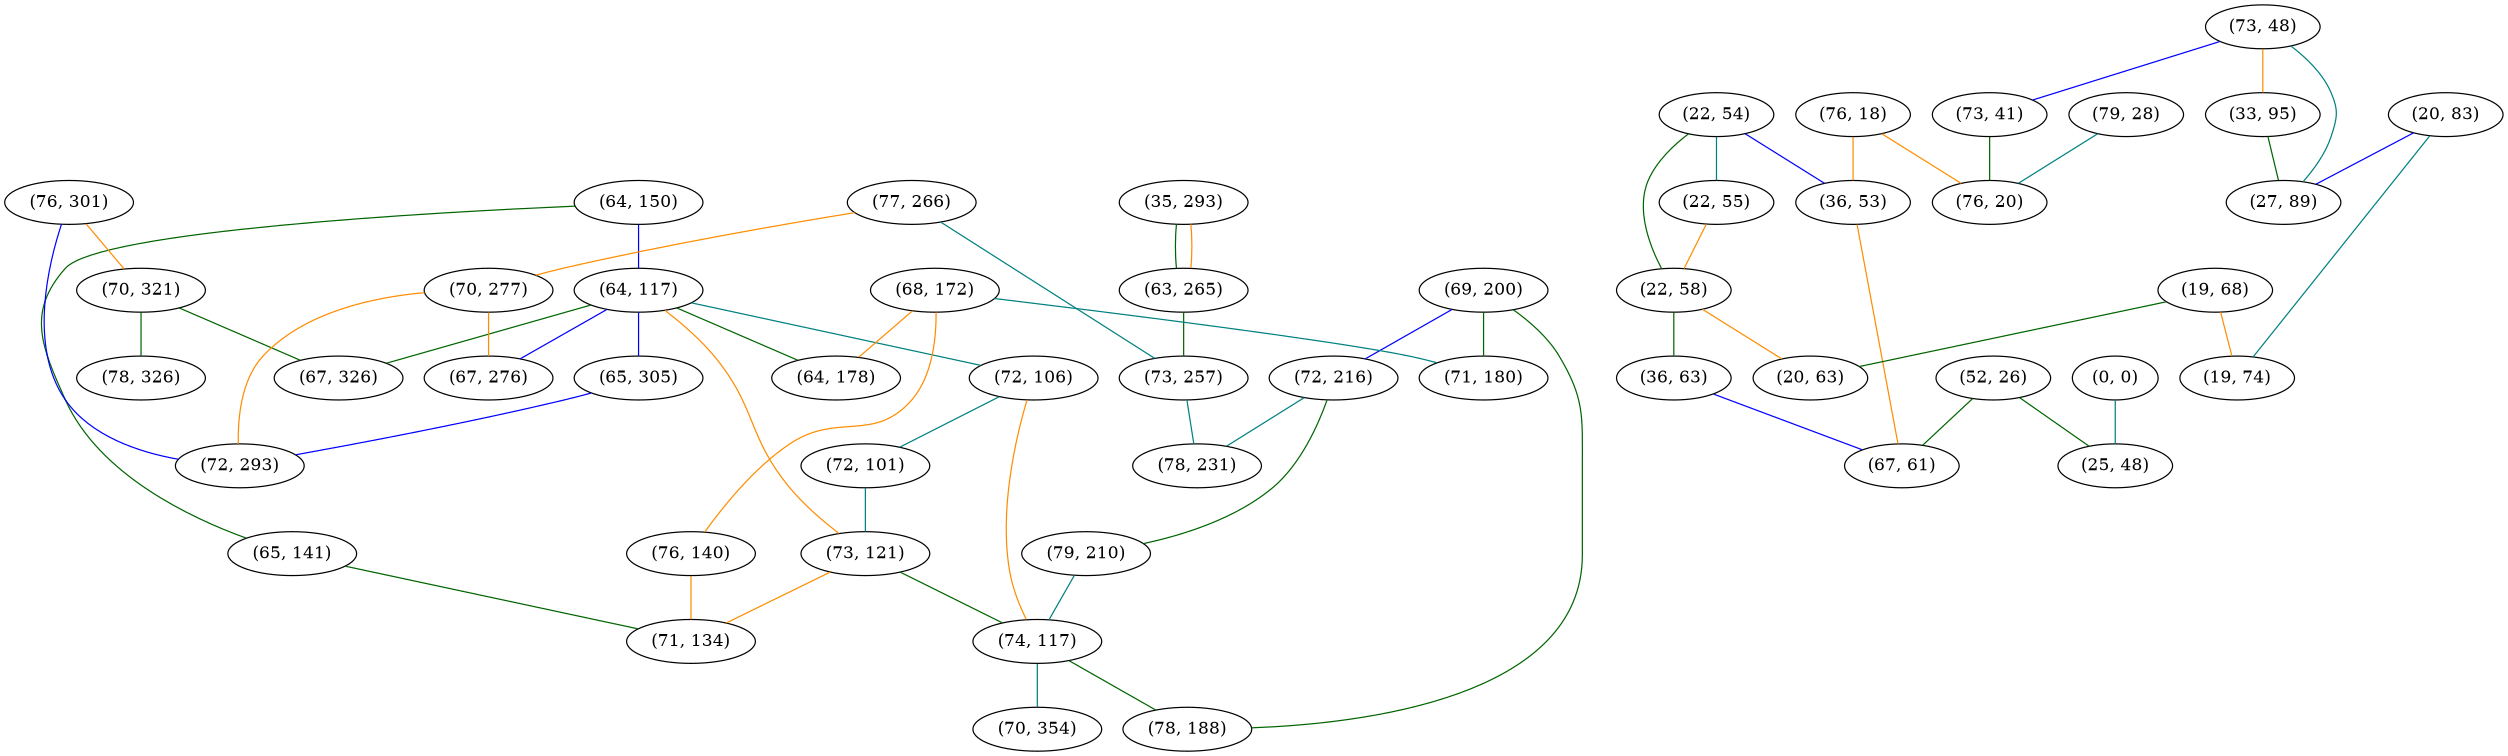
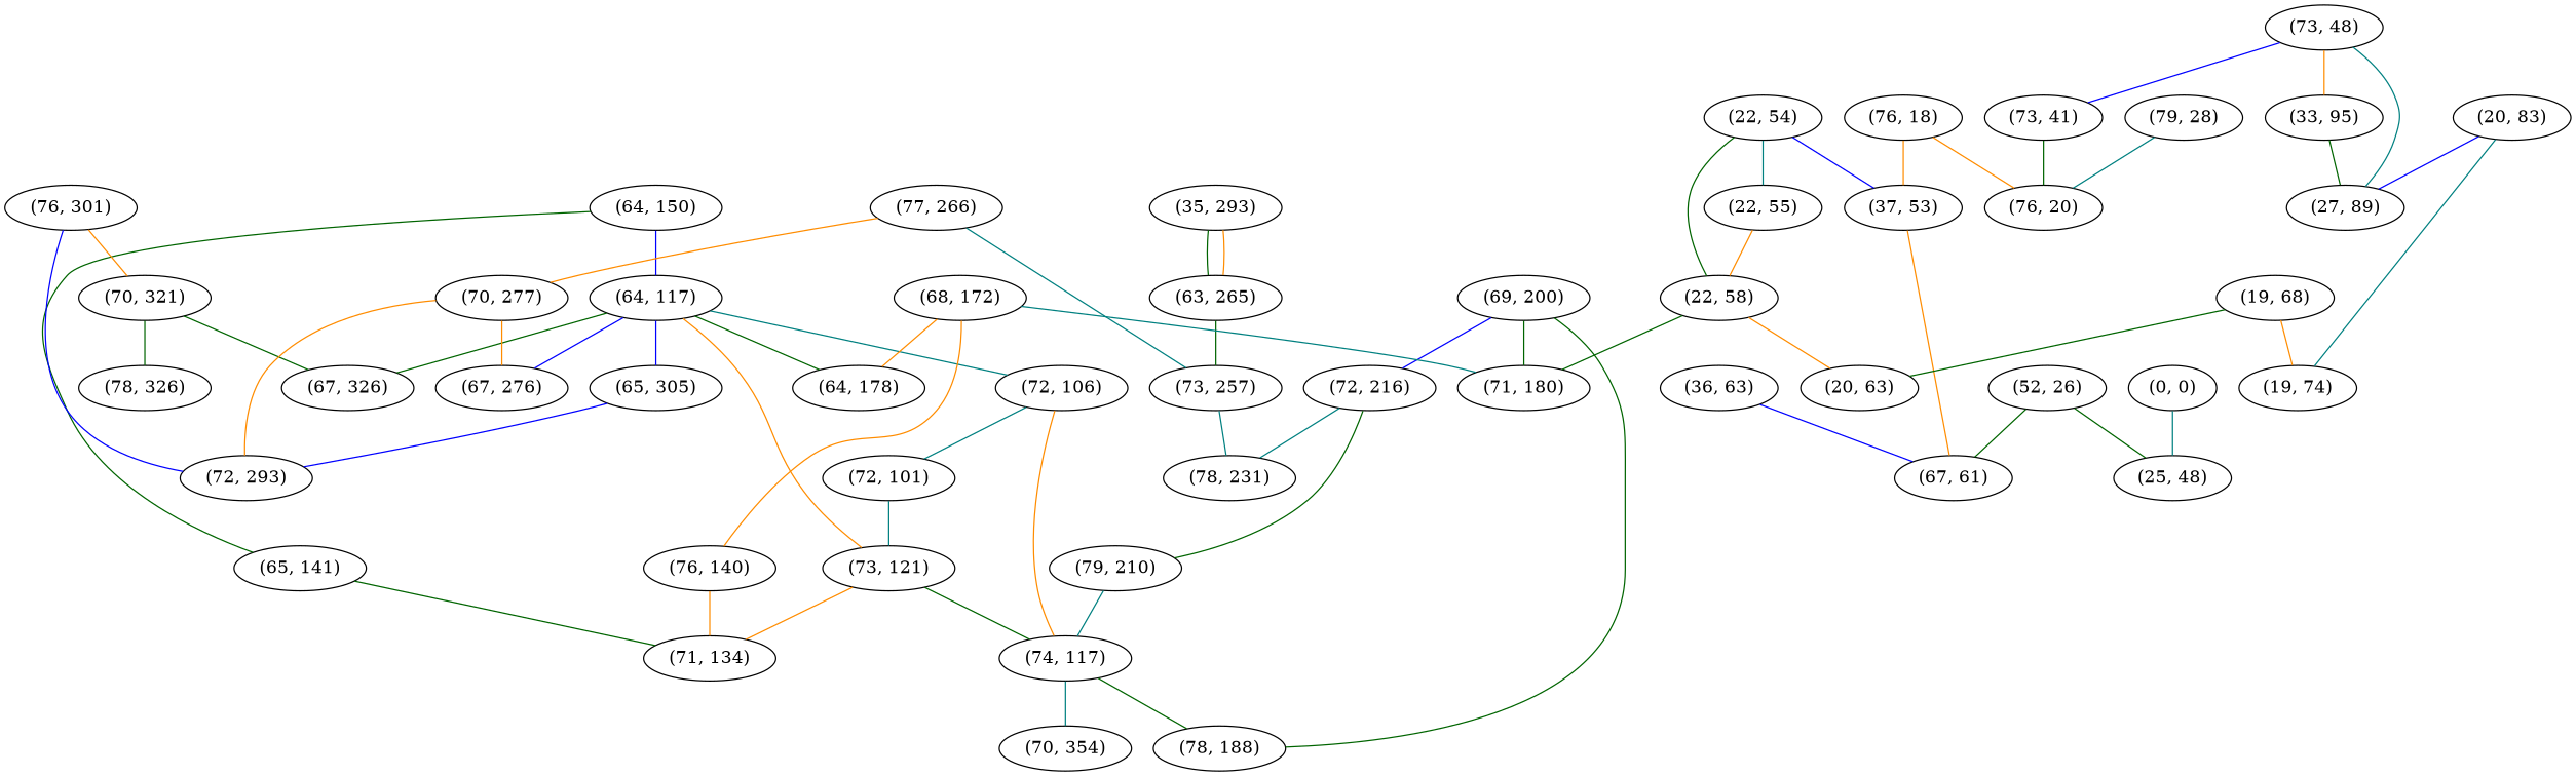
  graph {
    edge [color=darkgreen weight=1]
    "(64, 150)"
    "(64, 117)"
    "(65, 141)"
    "(65, 305)"
    "(72, 106)"
    "(73, 121)"
    "(67, 276)"
    "(64, 178)"
    "(67, 326)"
    "(71, 134)"
    "(72, 293)"
    "(72, 101)"
    "(74, 117)"
    "(22, 54)"
    "(22, 55)"
    "(22, 58)"
-   "(36, 53)"
+   "(36, 53)" [label="(37, 53)"]
    "(36, 63)"
    "(20, 63)"
    n20 [label="(67, 61)"]
    "(76, 301)"
    "(70, 321)"
    "(78, 326)"
    "(76, 18)"
    "(76, 20)"
    "(20, 83)"
    "(27, 89)"
    "(19, 74)"
    "(77, 266)"
    "(73, 257)"
    "(70, 277)"
    "(78, 231)"
    "(69, 200)"
    "(72, 216)"
    "(71, 180)"
    "(78, 188)"
    "(79, 210)"
    "(35, 293)"
    "(63, 265)"
    "(70, 354)"
    "(79, 28)"
    "(73, 41)"
    "(73, 48)"
    "(33, 95)"
    "(68, 172)"
    "(76, 140)"
    "(52, 26)"
    "(25, 48)"
    "(0, 0)"
    "(19, 68)"
    "(64, 150)" -- "(64, 117)" [color=blue weight=3]
    "(64, 150)" -- "(65, 141)"
    "(64, 117)" -- "(65, 305)" [color=blue weight=3]
    "(64, 117)" -- "(72, 106)" [color=teal]
    "(64, 117)" -- "(73, 121)" [color=darkorange weight=3]
    "(64, 117)" -- "(67, 276)" [color=blue weight=3]
    "(64, 117)" -- "(64, 178)" [weight=3]
    "(64, 117)" -- "(67, 326)" [weight=3]
    "(65, 141)" -- "(71, 134)"
    "(65, 305)" -- "(72, 293)" [color=blue]
    "(72, 106)" -- "(72, 101)" [color=teal]
    "(72, 106)" -- "(74, 117)" [color=darkorange]
    "(73, 121)" -- "(71, 134)" [color=darkorange]
    "(73, 121)" -- "(74, 117)" [weight=3]
    "(72, 101)" -- "(73, 121)" [color=teal weight=3]
    "(74, 117)" -- "(78, 188)" [weight=3]
    "(74, 117)" -- "(70, 354)" [color=teal weight=3]
    "(22, 54)" -- "(22, 55)" [color=teal]
    "(22, 54)" -- "(22, 58)" [weight=3]
    "(22, 54)" -- "(36, 53)" [color=blue weight=3]
    "(22, 55)" -- "(22, 58)" [color=darkorange weight=3]
-   "(22, 58)" -- "(36, 63)" [weight=3]
+   "(22, 58)" -- "(71, 180)" [weight=3]
    "(22, 58)" -- "(20, 63)" [color=darkorange]
    "(36, 53)" -- n20 [color=darkorange]
    "(36, 63)" -- n20 [color=blue]
    "(76, 301)" -- "(72, 293)" [color=blue]
    "(76, 301)" -- "(70, 321)" [color=darkorange]
    "(70, 321)" -- "(67, 326)"
    "(70, 321)" -- "(78, 326)"
    "(76, 18)" -- "(36, 53)" [color=darkorange weight=3]
    "(76, 18)" -- "(76, 20)" [color=darkorange]
    "(20, 83)" -- "(27, 89)" [color=blue]
    "(20, 83)" -- "(19, 74)" [color=teal]
    "(77, 266)" -- "(73, 257)" [color=teal]
    "(77, 266)" -- "(70, 277)" [color=darkorange]
    "(73, 257)" -- "(78, 231)" [color=teal]
    "(70, 277)" -- "(67, 276)" [color=darkorange]
    "(70, 277)" -- "(72, 293)" [color=darkorange]
    "(69, 200)" -- "(72, 216)" [color=blue]
    "(69, 200)" -- "(71, 180)"
    "(69, 200)" -- "(78, 188)"
    "(72, 216)" -- "(78, 231)" [color=teal]
    "(72, 216)" -- "(79, 210)"
    "(79, 210)" -- "(74, 117)" [color=teal weight=3]
    "(35, 293)" -- "(63, 265)" [weight=2]
    "(35, 293)" -- "(63, 265)" [color=darkorange weight=2]
    "(63, 265)" -- "(73, 257)"
    "(79, 28)" -- "(76, 20)" [color=teal]
    "(73, 41)" -- "(76, 20)"
    "(73, 48)" -- "(27, 89)" [color=teal]
    "(73, 48)" -- "(73, 41)" [color=blue]
    "(73, 48)" -- "(33, 95)" [color=darkorange weight=2]
    "(33, 95)" -- "(27, 89)" [weight=2]
    "(68, 172)" -- "(64, 178)" [color=darkorange]
    "(68, 172)" -- "(71, 180)" [color=teal]
    "(68, 172)" -- "(76, 140)" [color=darkorange]
    "(76, 140)" -- "(71, 134)" [color=darkorange]
    "(52, 26)" -- n20
    "(52, 26)" -- "(25, 48)"
    "(0, 0)" -- "(25, 48)" [color=teal weight=4]
    "(19, 68)" -- "(20, 63)" [weight=3]
    "(19, 68)" -- "(19, 74)" [color=darkorange weight=3]
  }
